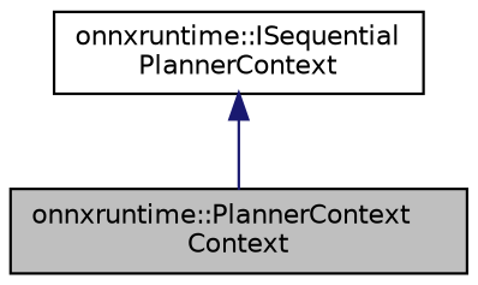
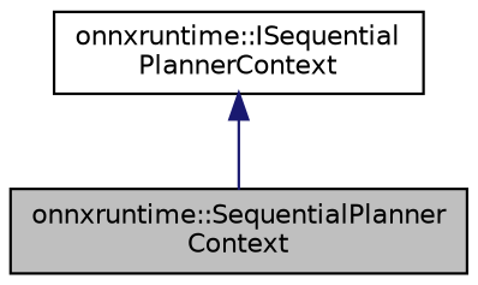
  digraph {
    node [color=black fontname=Helvetica fontsize=10 shape=record style=filled]
-   n1 [fillcolor=grey75 fontcolor=black height=0.2 label="onnxruntime::PlannerContext\lContext" width=0.4]
+   n1 [fillcolor=grey75 fontcolor=black height=0.2 label="onnxruntime::SequentialPlanner\lContext" width=0.4]
    n2 [fillcolor=white height=0.2 label="onnxruntime::ISequential\lPlannerContext" width=0.4]
    n2 -> n1 [color=midnightblue dir=back fontname=Helvetica fontsize=10 labelfontname=Helvetica labelfontsize=10 style=solid]
  }
